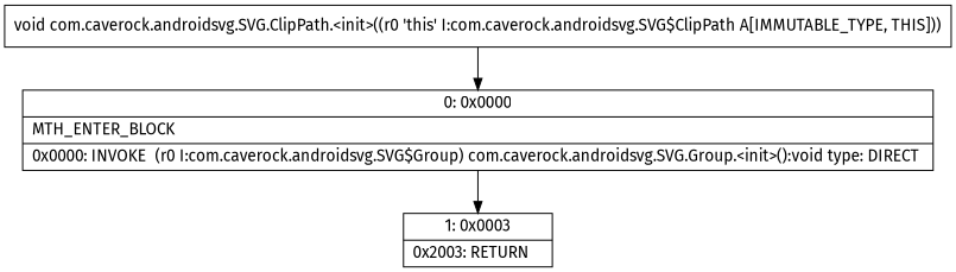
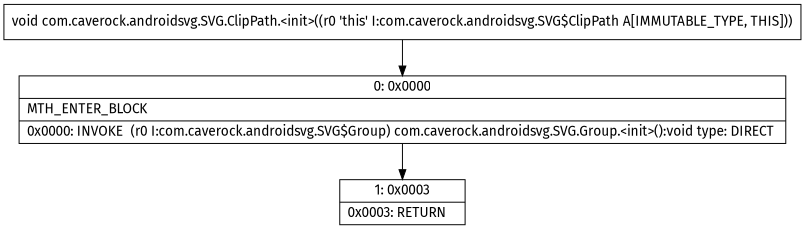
  digraph {
    fontname="Fira Sans"
    node [shape=record fontname="Fira Sans"]
    edge [fontname="Fira Sans"]
    n1 [label="{0\:\ 0x0000|MTH_ENTER_BLOCK\l|0x0000: INVOKE  (r0 I:com.caverock.androidsvg.SVG$Group) com.caverock.androidsvg.SVG.Group.\<init\>():void type: DIRECT \l}"]
-   n2 [label="{1\:\ 0x0003|0x2003: RETURN   \l}"]
+   n2 [label="{1\:\ 0x0003|0x0003: RETURN   \l}"]
    n3 [label="{void com.caverock.androidsvg.SVG.ClipPath.\<init\>((r0 'this' I:com.caverock.androidsvg.SVG$ClipPath A[IMMUTABLE_TYPE, THIS])) }"]
    n1 -> n2
    n3 -> n1
  }
